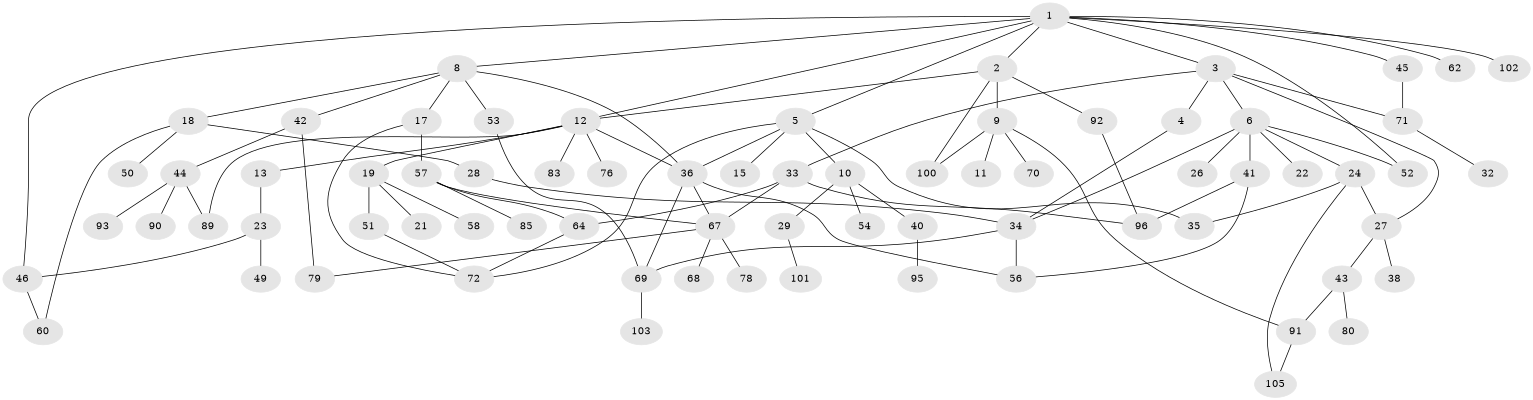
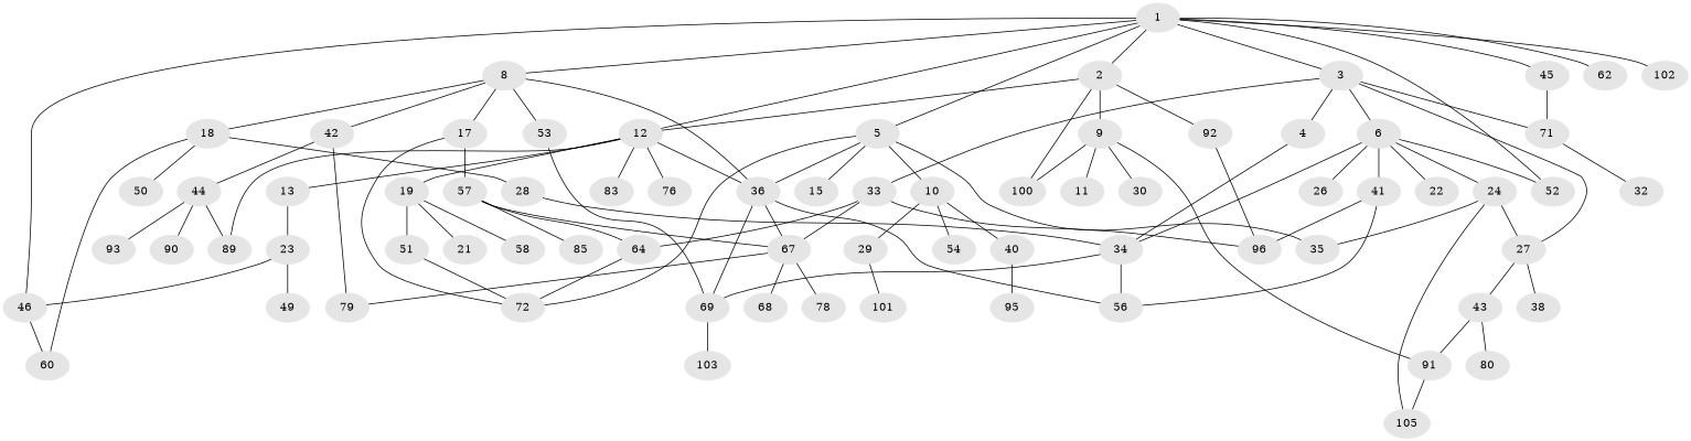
  graph {
    node [color=gray90 style=filled]
    1 [super="+37"]
    2 [super="+65"]
    3 [super="+20"]
    5 [super="+47"]
    8 [super="+14"]
    12 [super="+31"]
    45
    46 [super="+59"]
    52
    62 [super="+70"]
    102
    9 [super="+25"]
    92
    100
    4 [super="+73"]
    6 [super="+7"]
    27 [super="+106"]
    33 [super="+48"]
    71 [super="+88"]
    10 [super="+16"]
    15
    35 [super="+55"]
    36
    72 [super="+104"]
    17
    18 [super="+87"]
    42
    53
    13 [super="+74"]
    19 [super="+39"]
    76
    83
    89
    60
    11
-   30 [label=70]
+   30
    91
    96 [super="+99"]
    34 [super="+86"]
    22 [super="+61"]
    24
    26
    41
    38
    43 [super="+63"]
    64 [super="+94"]
    67 [super="+75"]
    32
    56 [super="+84"]
    69 [super="+97"]
    29 [super="+82"]
    40
    54
    105 [super="+107"]
    57 [super="+77"]
    28
    50
    44 [super="+98"]
    79
    101
    95
    23
    21 [super="+81"]
    51
    58
    49 [super="+66"]
    85
    80
    68
    78
    103
    90
    93
    1 -- 2
    1 -- 3
    1 -- 5
    1 -- 8
    1 -- 12
    1 -- 45
    1 -- 46
    1 -- 52
    1 -- 62
    1 -- 102
    2 -- 12
    2 -- 9
    2 -- 92
    2 -- 100
    3 -- 4
    3 -- 6
    3 -- 27
    3 -- 33
    3 -- 71
    5 -- 10
    5 -- 15
    5 -- 35
    5 -- 36
    5 -- 72
    8 -- 36
    8 -- 17
    8 -- 18
    8 -- 42
    8 -- 53
    12 -- 36
    12 -- 13
    12 -- 19
    12 -- 76
    12 -- 83
    12 -- 89
    45 -- 71
    46 -- 60
    9 -- 100
    9 -- 11
    9 -- 30
    9 -- 91
    92 -- 96
    4 -- 34
    6 -- 52
    6 -- 34
    6 -- 22
    6 -- 24
    6 -- 26
    6 -- 41
    27 -- 38
    27 -- 43
    33 -- 96 [weight=2]
    33 -- 64
    33 -- 67
    71 -- 32
    10 -- 29
    10 -- 40
    10 -- 54
    36 -- 67
    36 -- 56
    36 -- 69
    17 -- 72
    17 -- 57
    18 -- 60
    18 -- 28
    18 -- 50
    42 -- 44
    42 -- 79
    53 -- 69
    13 -- 23
    19 -- 21
    19 -- 51
    19 -- 58
    91 -- 105
    34 -- 56
    34 -- 69
    24 -- 27
    24 -- 35
    24 -- 105
    41 -- 96
    41 -- 56
    43 -- 91
    43 -- 80
    64 -- 72
    67 -- 79
    67 -- 68
    67 -- 78
    69 -- 103
    29 -- 101
    40 -- 95
    57 -- 64
    57 -- 67
    57 -- 85
    28 -- 34
    44 -- 89
    44 -- 90
    44 -- 93
    23 -- 46
    23 -- 49
    51 -- 72
  }
